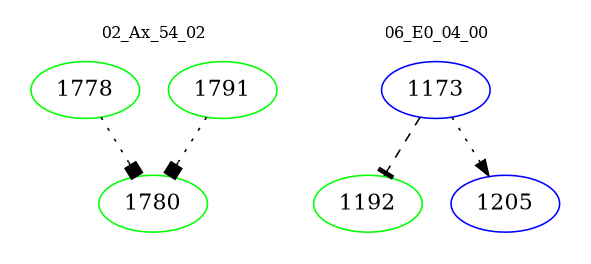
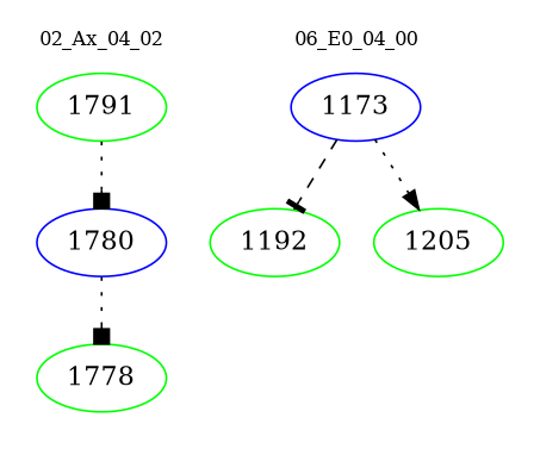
  digraph {
    node [color=green]
    edge [arrowhead=box color=black style=dotted]
    n1 [label=1791]
-   n2 [label=1780]
+   n2 [color=blue label=1780]
    n3 [label=1778]
    n4 [label=1192]
    n5 [color=blue label=1173]
-   n6 [color=blue label=1205]
+   n6 [label=1205]
    subgraph cluster_1 {
      color=white
      fontsize=10
-     label="02_Ax_54_02"
+     label="02_Ax_04_02"
      n1
      n2
      n3
    }
    subgraph cluster_2 {
      color=white
      fontsize=10
      label="06_E0_04_00"
      n4
      n5
      n6
    }
    n1 -> n2
-   n3 -> n2
+   n2 -> n3
    n5 -> n4 [arrowhead=tee style=dashed]
    n5 -> n6 [arrowhead=normal]
  }
